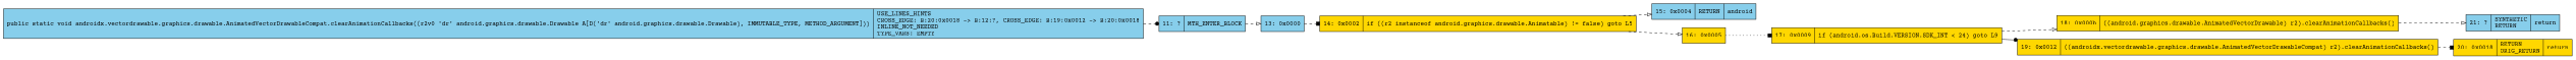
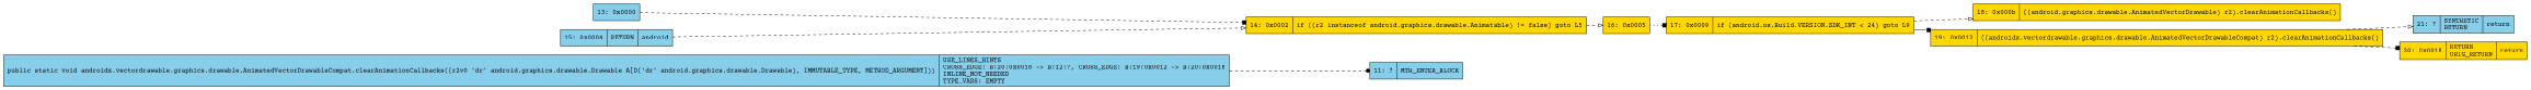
  digraph {
    fontname="Courier Prime"
    rankdir=LR
    node [fillcolor=gold fontname="Courier Prime" shape=record style=filled]
    edge [arrowhead=onormal fontname="Courier Prime" style=dashed]
    n1 [fillcolor=skyblue label="{11\:\ ?|MTH_ENTER_BLOCK\l}"]
    n2 [fillcolor=skyblue label="{13\:\ 0x0000}"]
    n3 [label="{14\:\ 0x0002|if ((r2 instanceof android.graphics.drawable.Animatable) != false) goto L5\l}"]
    n4 [fillcolor=skyblue label="{15\:\ 0x0004|RETURN\l|android\l}"]
    n5 [label="{16\:\ 0x0005}"]
    n6 [label="{17\:\ 0x0009|if (android.os.Build.VERSION.SDK_INT \< 24) goto L9\l}"]
    n7 [label="{18\:\ 0x000b|((android.graphics.drawable.AnimatedVectorDrawable) r2).clearAnimationCallbacks()\l}"]
    n8 [label="{19\:\ 0x0012|((androidx.vectordrawable.graphics.drawable.AnimatedVectorDrawableCompat) r2).clearAnimationCallbacks()\l}"]
    n9 [fillcolor=skyblue label="{21\:\ ?|SYNTHETIC\lRETURN\l|return\l}"]
    n10 [label="{20\:\ 0x0018|RETURN\lORIG_RETURN\l|return\l}"]
    n11 [fillcolor=skyblue label="{public static void androidx.vectordrawable.graphics.drawable.AnimatedVectorDrawableCompat.clearAnimationCallbacks((r2v0 'dr' android.graphics.drawable.Drawable A[D('dr' android.graphics.drawable.Drawable), IMMUTABLE_TYPE, METHOD_ARGUMENT]))  | USE_LINES_HINTS\lCROSS_EDGE: B:20:0x0018 \-\> B:12:?, CROSS_EDGE: B:19:0x0012 \-\> B:20:0x0018\lINLINE_NOT_NEEDED\lTYPE_VARS: EMPTY\l}"]
-   n1 -> n2
    n2 -> n3 [arrowhead=box]
-   n3 -> n4
+   n4 -> n3
    n3 -> n5
    n5 -> n6 [arrowhead=box style=dotted]
    n6 -> n7
-   n6 -> n8 [arrowhead=dot style=solid]
-   n7 -> n9
+   n6 -> n8 [arrowhead=box style=solid]
+   n8 -> n9
    n8 -> n10 [arrowhead=box]
    n11 -> n1 [arrowhead=dot]
  }
